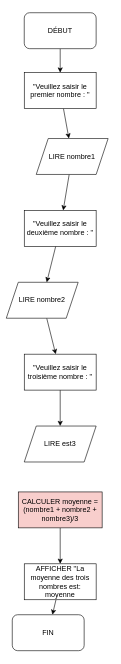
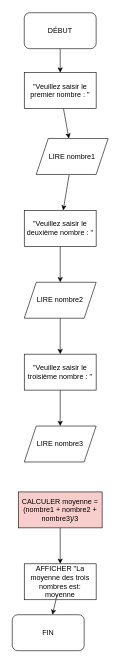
  <mxCell id="0" />
  <mxCell id="1" parent="0" />
  <mxCell id="2" style="edgeStyle=none;html=1;exitX=0.5;exitY=1;exitDx=0;exitDy=0;entryX=0.5;entryY=0;entryDx=0;entryDy=0;" parent="1" source="3" target="5" edge="1"><mxGeometry relative="1" as="geometry" /></mxCell>
  <mxCell id="3" value="DÉBUT" style="rounded=1;whiteSpace=wrap;html=1;" parent="1" vertex="1"><mxGeometry x="40" y="20" width="120" height="60" as="geometry" /></mxCell>
  <mxCell id="4" value="" style="edgeStyle=none;html=1;" parent="1" source="5" target="7" edge="1"><mxGeometry relative="1" as="geometry" /></mxCell>
  <mxCell id="5" value="&quot;Veuillez saisir le premier nombre : &quot;" style="rounded=0;whiteSpace=wrap;html=1;" parent="1" vertex="1"><mxGeometry x="40" y="120" width="120" height="60" as="geometry" /></mxCell>
  <mxCell id="6" value="" style="edgeStyle=none;html=1;" parent="1" source="7" target="9" edge="1"><mxGeometry relative="1" as="geometry" /></mxCell>
  <mxCell id="7" value="LIRE nombre1" style="shape=parallelogram;perimeter=parallelogramPerimeter;whiteSpace=wrap;html=1;fixedSize=1;rounded=0;" parent="1" vertex="1"><mxGeometry x="60" y="230" width="120" height="60" as="geometry" /></mxCell>
  <mxCell id="8" value="" style="edgeStyle=none;html=1;" parent="1" source="9" target="11" edge="1"><mxGeometry relative="1" as="geometry" /></mxCell>
  <mxCell id="9" value="&quot;Veuillez saisir le deuxième nombre : &quot;" style="whiteSpace=wrap;html=1;rounded=0;" parent="1" vertex="1"><mxGeometry x="40" y="350" width="120" height="60" as="geometry" /></mxCell>
  <mxCell id="10" value="" style="edgeStyle=none;html=1;" parent="1" source="11" target="13" edge="1"><mxGeometry relative="1" as="geometry" /></mxCell>
- <mxCell id="11" value="LIRE nombre2" style="shape=parallelogram;perimeter=parallelogramPerimeter;whiteSpace=wrap;html=1;fixedSize=1;rounded=0;" parent="1" vertex="1"><mxGeometry x="10" y="470" width="120" height="60" as="geometry" /></mxCell>
+ <mxCell id="11" value="LIRE nombre2" style="shape=parallelogram;perimeter=parallelogramPerimeter;whiteSpace=wrap;html=1;fixedSize=1;rounded=0;" parent="1" vertex="1"><mxGeometry x="40" y="470" width="120" height="60" as="geometry" /></mxCell>
  <mxCell id="12" value="" style="edgeStyle=none;html=1;" parent="1" source="13" target="14" edge="1"><mxGeometry relative="1" as="geometry" /></mxCell>
  <mxCell id="13" value="&quot;Veuillez saisir le troisième nombre : &quot;" style="rounded=0;whiteSpace=wrap;html=1;" parent="1" vertex="1"><mxGeometry x="40" y="590" width="120" height="60" as="geometry" /></mxCell>
- <mxCell id="14" value="LIRE est3" style="shape=parallelogram;perimeter=parallelogramPerimeter;whiteSpace=wrap;html=1;fixedSize=1;rounded=0;" parent="1" vertex="1"><mxGeometry x="40" y="710" width="120" height="60" as="geometry" /></mxCell>
+ <mxCell id="14" value="LIRE nombre3" style="shape=parallelogram;perimeter=parallelogramPerimeter;whiteSpace=wrap;html=1;fixedSize=1;rounded=0;" parent="1" vertex="1"><mxGeometry x="40" y="710" width="120" height="60" as="geometry" /></mxCell>
  <mxCell id="15" value="" style="edgeStyle=none;html=1;" parent="1" source="16" target="18" edge="1"><mxGeometry relative="1" as="geometry" /></mxCell>
  <mxCell id="16" value="CALCULER moyenne = (nombre1 + nombre2 + nombre3)/3" style="whiteSpace=wrap;html=1;rounded=0;fillColor=#f8cecc;" parent="1" vertex="1"><mxGeometry x="30" y="820" width="140" height="60" as="geometry" /></mxCell>
  <mxCell id="17" value="" style="edgeStyle=none;html=1;" parent="1" source="18" target="19" edge="1"><mxGeometry relative="1" as="geometry" /></mxCell>
  <mxCell id="18" value="AFFICHER &quot;La moyenne des trois nombres est: moyenne" style="whiteSpace=wrap;html=1;rounded=0;" parent="1" vertex="1"><mxGeometry x="40" y="940" width="120" height="60" as="geometry" /></mxCell>
  <mxCell id="19" value="FIN" style="rounded=1;whiteSpace=wrap;html=1;" parent="1" vertex="1"><mxGeometry x="20" y="1025" width="120" height="60" as="geometry" /></mxCell>
